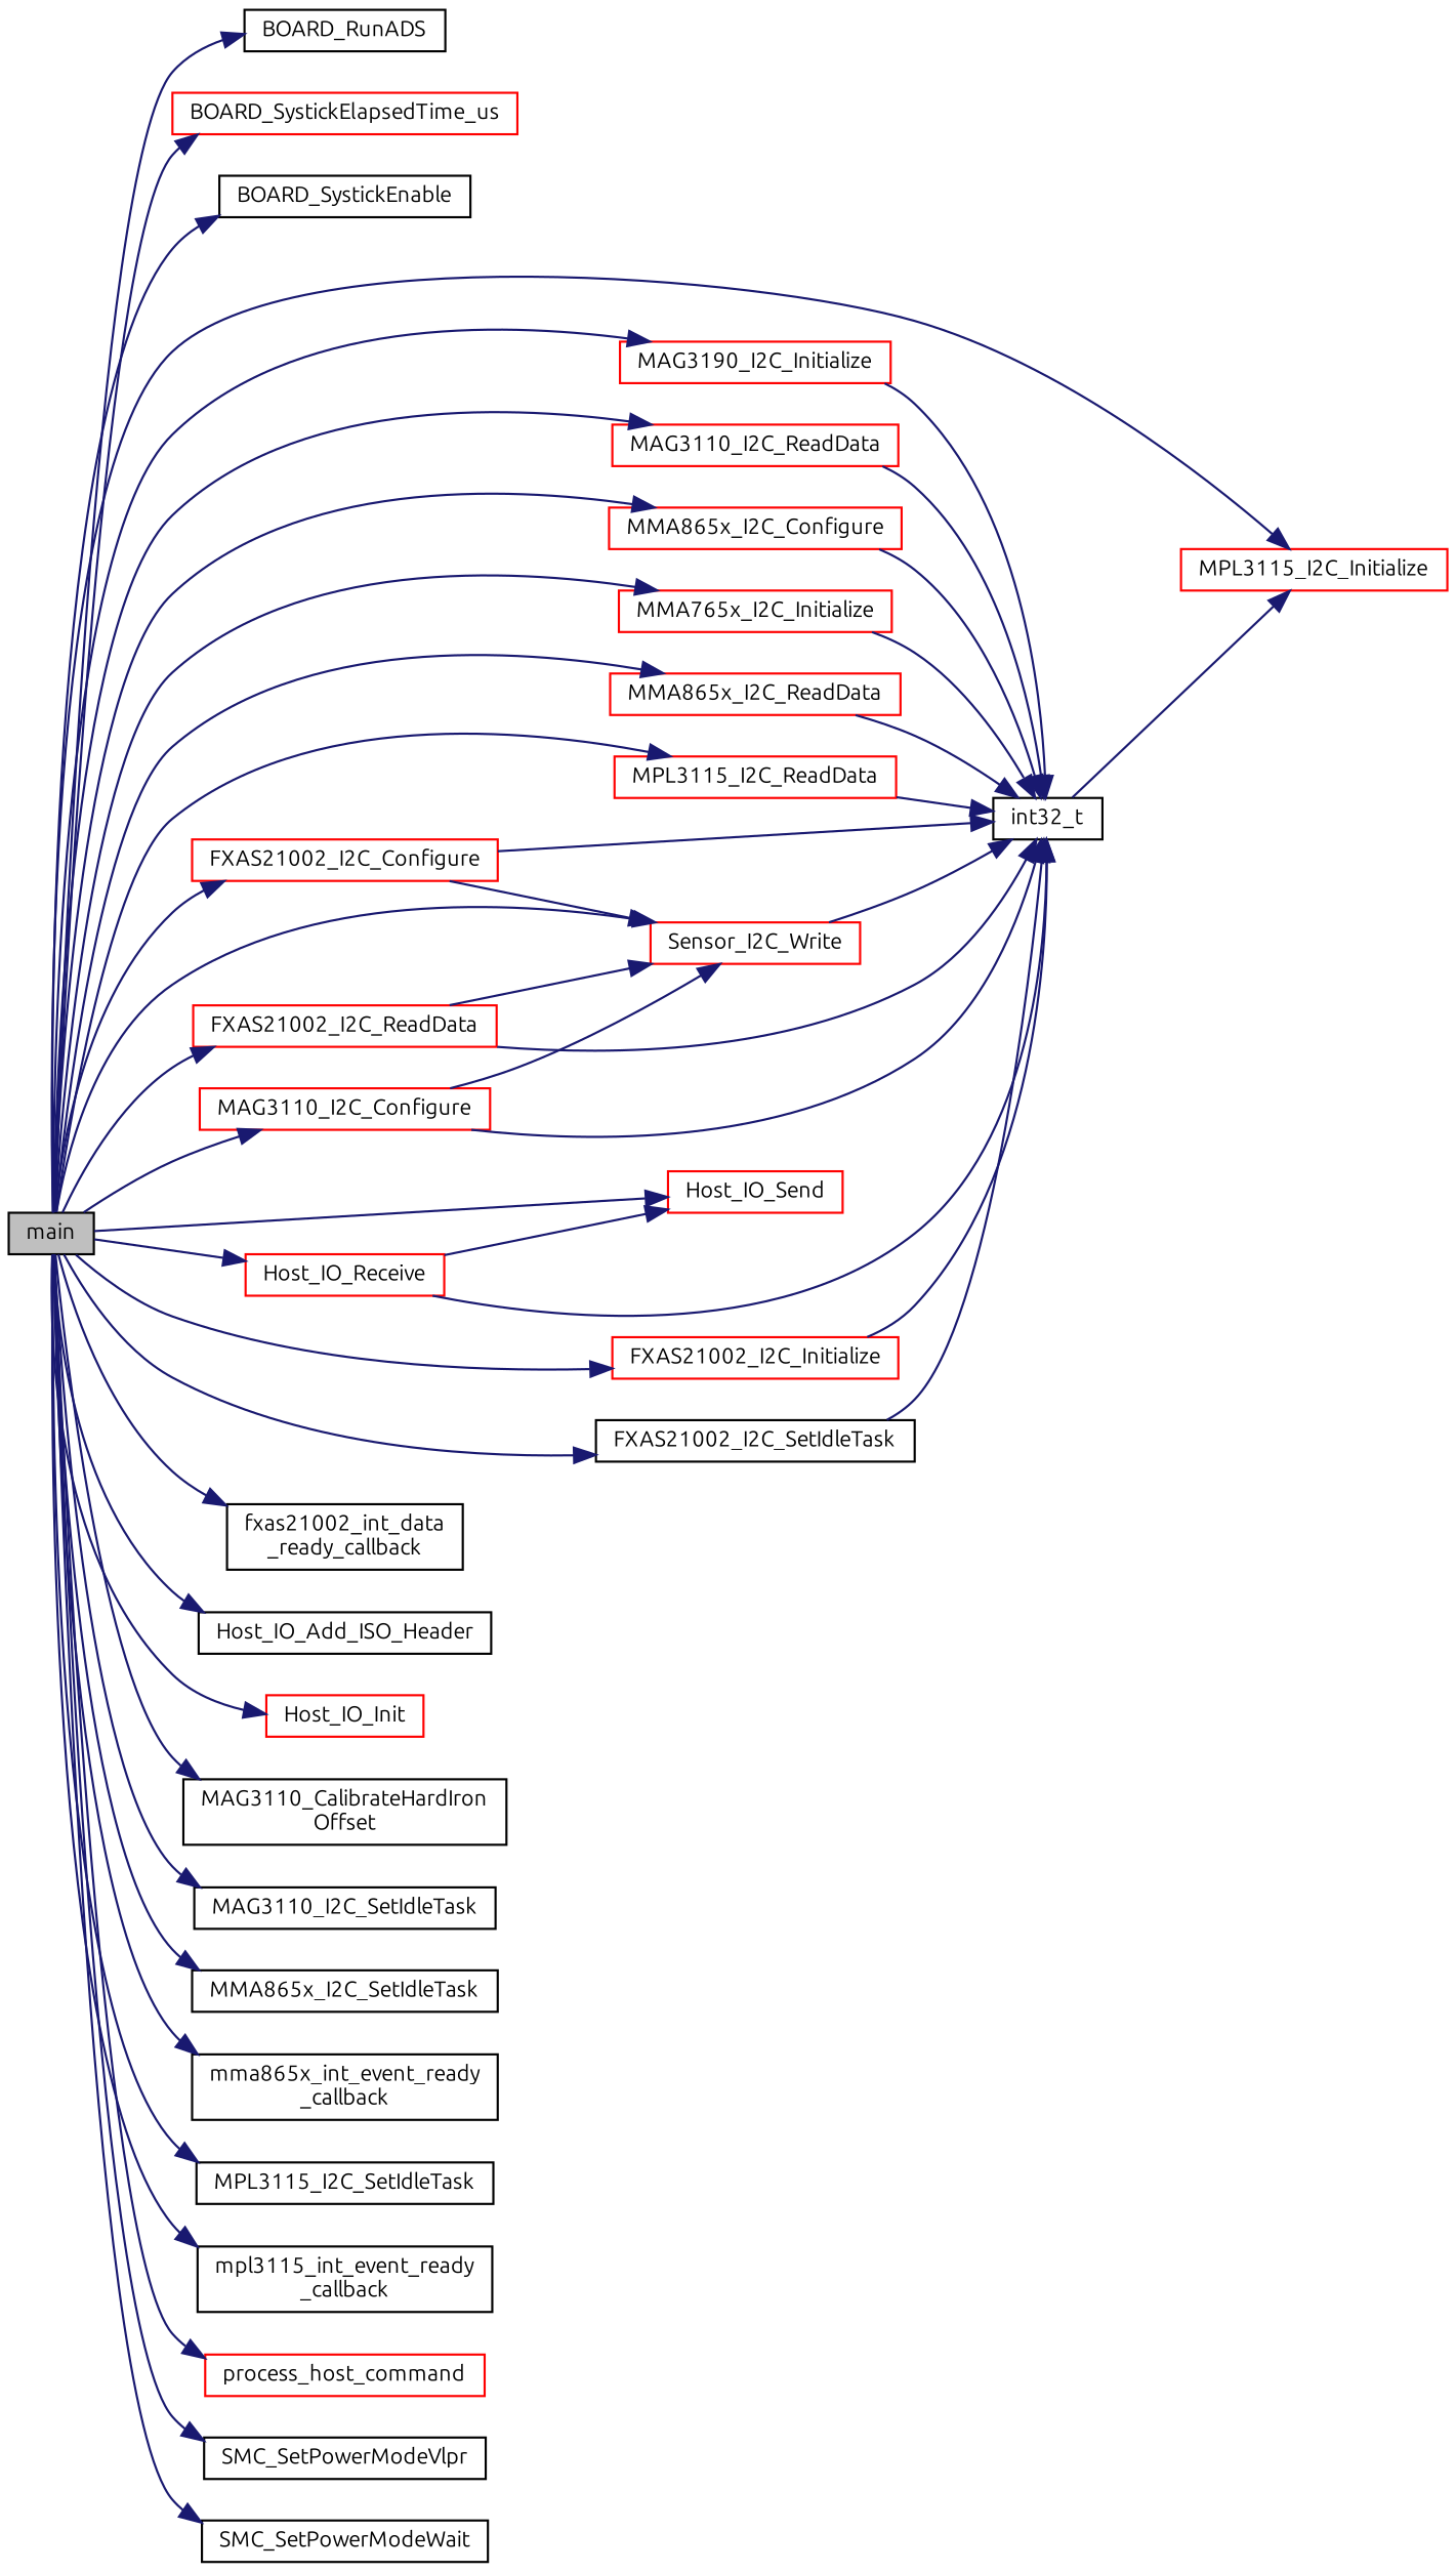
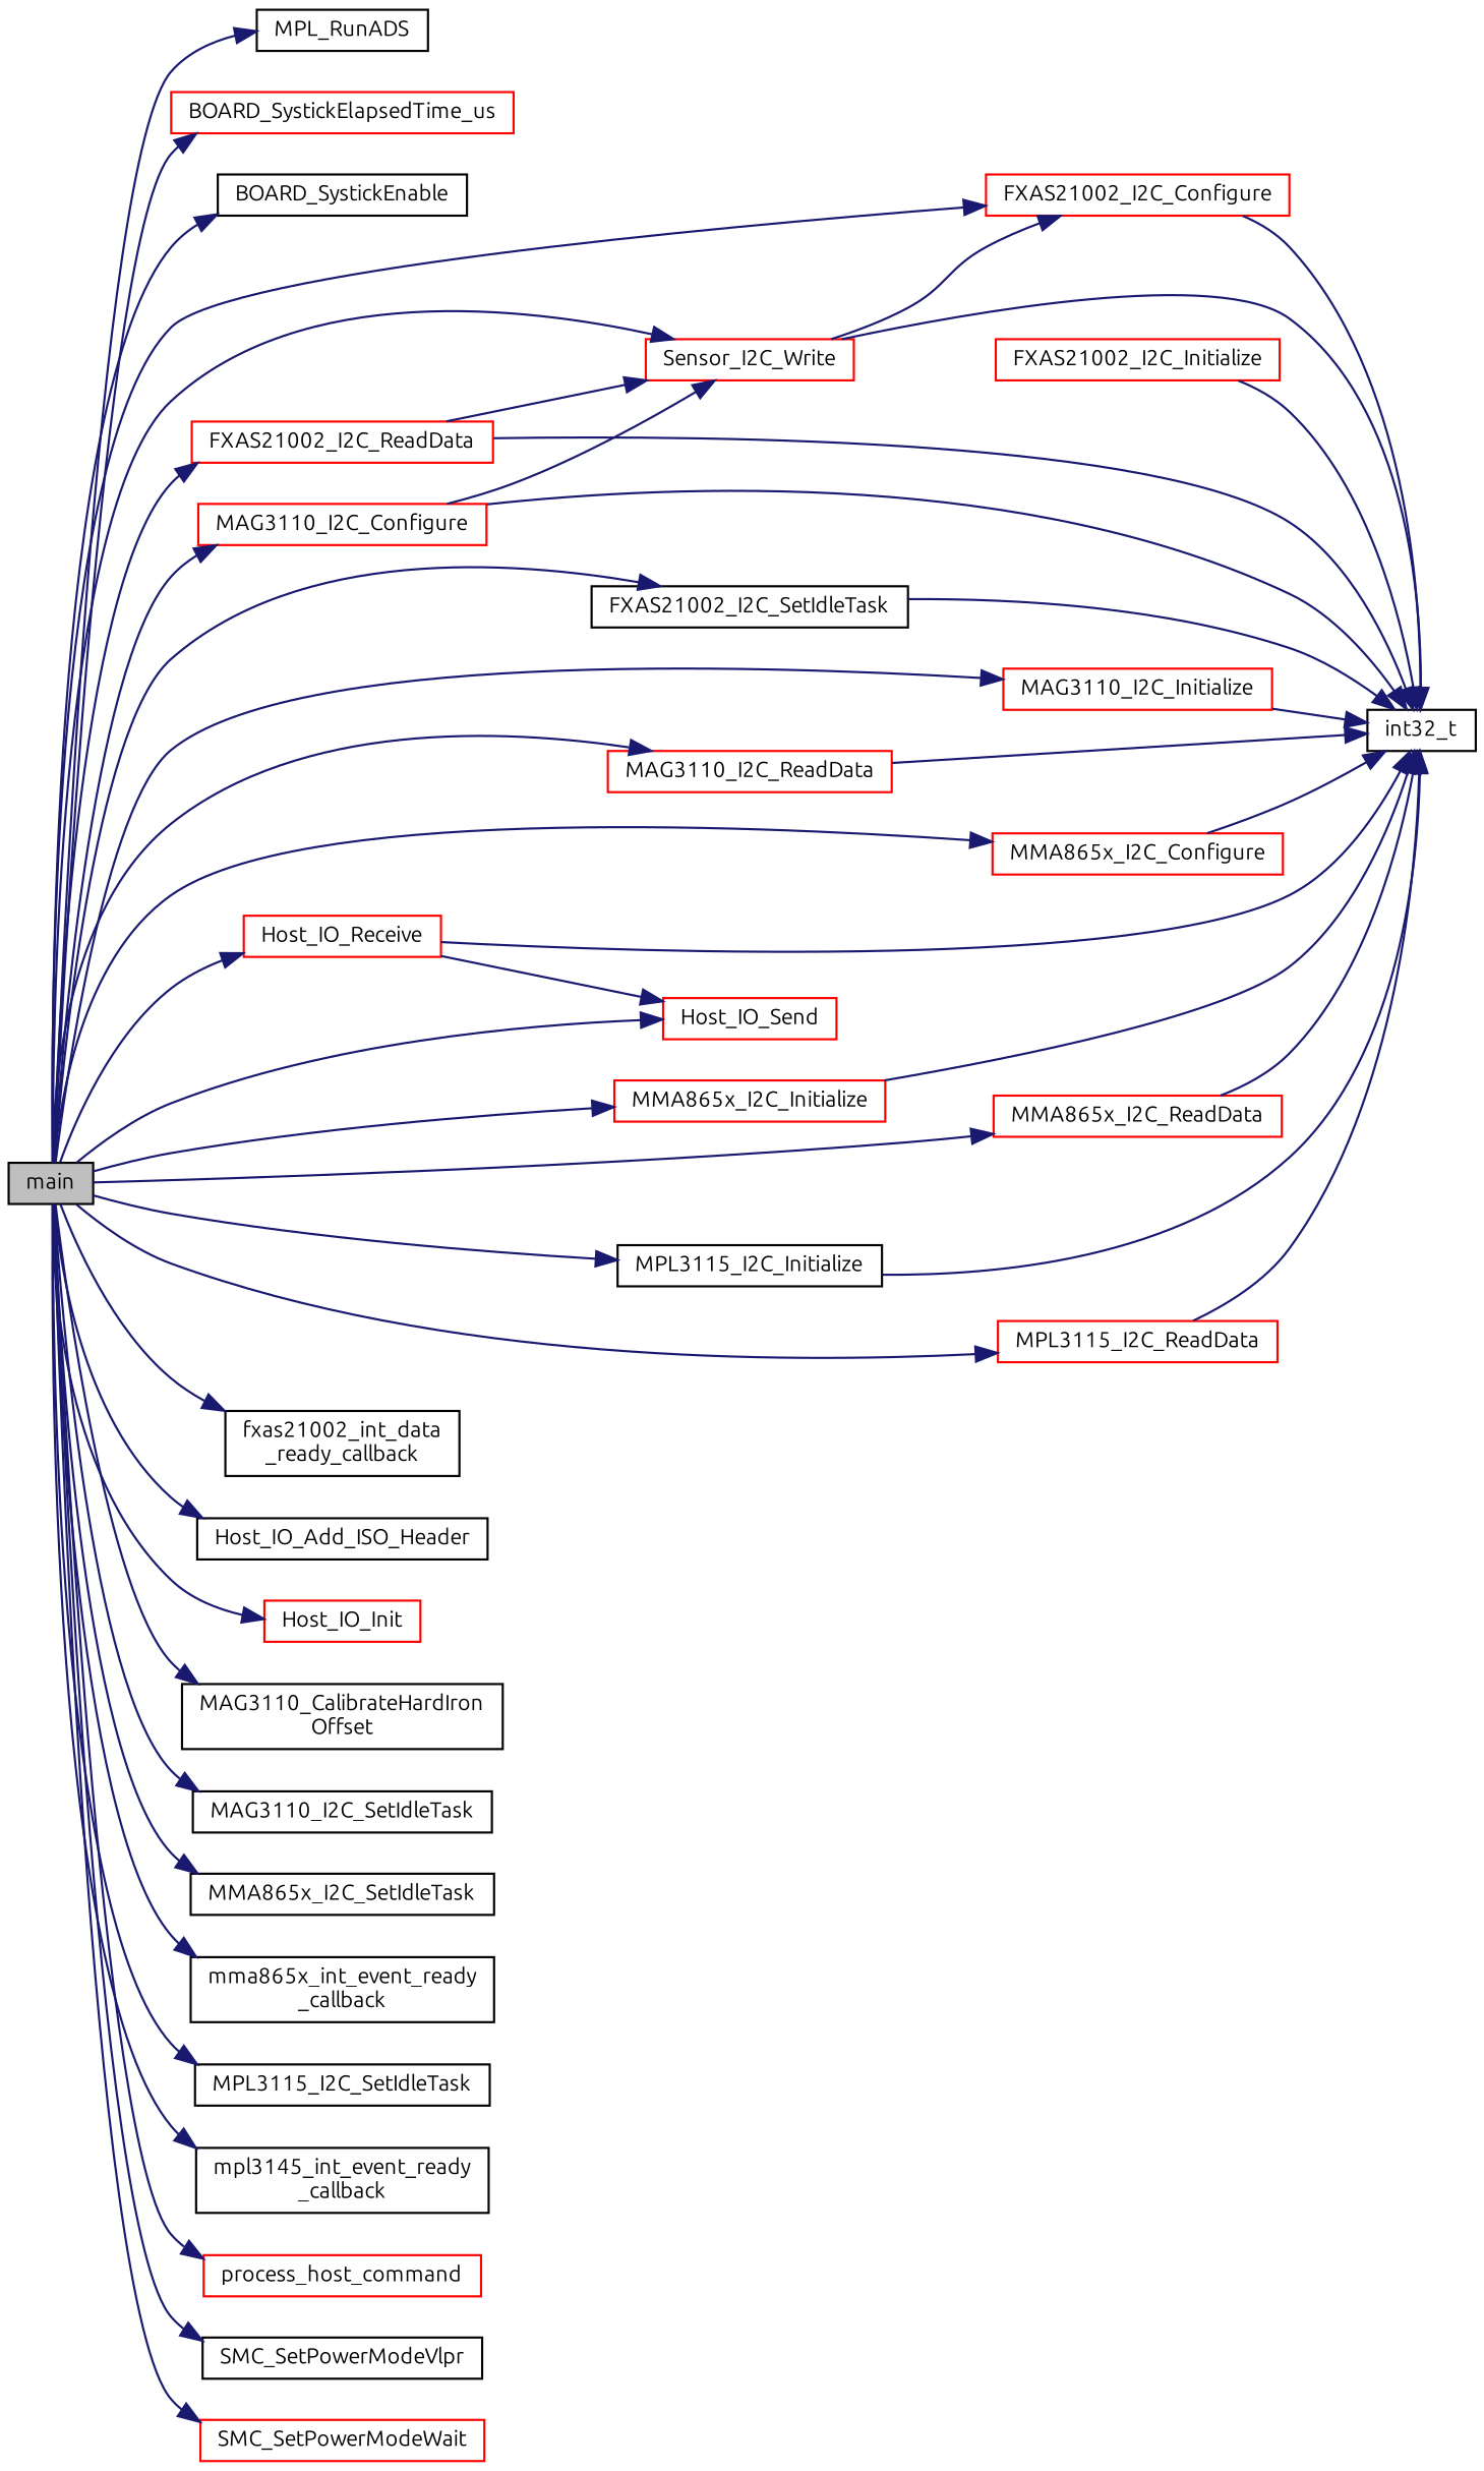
  digraph {
    fontname=Ubuntu
    rankdir=LR
    node [color=red fillcolor=white fontname=Ubuntu fontsize=10 shape=record style=filled]
    edge [color=midnightblue fontname=Ubuntu fontsize=10 labelfontname=Helvetica labelfontsize=10 style=solid]
    n1 [color=black fillcolor=grey75 fontcolor=black height=0.2 label=main width=0.4]
-   n2 [color=black height=0.2 label=BOARD_RunADS width=0.4]
+   n2 [color=black height=0.2 label=MPL_RunADS width=0.4]
    n3 [height=0.2 label=BOARD_SystickElapsedTime_us width=0.4]
    n4 [color=black height=0.2 label=BOARD_SystickEnable width=0.4]
    n5 [height=0.2 label=FXAS21002_I2C_Configure width=0.4]
    n6 [height=0.2 label=Sensor_I2C_Write width=0.4]
    n7 [height=0.2 label=FXAS21002_I2C_Initialize width=0.4]
    n8 [height=0.2 label=FXAS21002_I2C_ReadData width=0.4]
    n9 [color=black height=0.2 label=FXAS21002_I2C_SetIdleTask width=0.4]
    n10 [color=black height=0.2 label="fxas21002_int_data\l_ready_callback" width=0.4]
    n11 [color=black height=0.2 label=Host_IO_Add_ISO_Header width=0.4]
    n12 [height=0.2 label=Host_IO_Init width=0.4]
    n13 [height=0.2 label=Host_IO_Receive width=0.4]
    n14 [height=0.2 label=Host_IO_Send width=0.4]
    n15 [color=black height=0.2 label="MAG3110_CalibrateHardIron\lOffset" width=0.4]
    n16 [height=0.2 label=MAG3110_I2C_Configure width=0.4]
-   n17 [height=0.2 label=MAG3190_I2C_Initialize width=0.4]
+   n17 [height=0.2 label=MAG3110_I2C_Initialize width=0.4]
    n18 [height=0.2 label=MAG3110_I2C_ReadData width=0.4]
    n19 [color=black height=0.2 label=MAG3110_I2C_SetIdleTask width=0.4]
    n20 [height=0.2 label=MMA865x_I2C_Configure width=0.4]
-   n21 [height=0.2 label=MMA765x_I2C_Initialize width=0.4]
+   n21 [height=0.2 label=MMA865x_I2C_Initialize width=0.4]
    n22 [height=0.2 label=MMA865x_I2C_ReadData width=0.4]
    n23 [color=black height=0.2 label=MMA865x_I2C_SetIdleTask width=0.4]
    n24 [color=black height=0.2 label="mma865x_int_event_ready\l_callback" width=0.4]
-   n25 [height=0.2 label=MPL3115_I2C_Initialize width=0.4]
+   n25 [color=black height=0.2 label=MPL3115_I2C_Initialize width=0.4]
    n26 [height=0.2 label=MPL3115_I2C_ReadData width=0.4]
    n27 [color=black height=0.2 label=MPL3115_I2C_SetIdleTask width=0.4]
-   n28 [color=black height=0.2 label="mpl3115_int_event_ready\l_callback" width=0.4]
+   n28 [color=black height=0.2 label="mpl3145_int_event_ready\l_callback" width=0.4]
    n29 [height=0.2 label=process_host_command width=0.4]
    n30 [color=black height=0.2 label=SMC_SetPowerModeVlpr width=0.4]
-   n31 [color=black height=0.2 label=SMC_SetPowerModeWait width=0.4]
+   n31 [height=0.2 label=SMC_SetPowerModeWait width=0.4]
    n32 [color=black height=0.2 label=int32_t width=0.4]
    n1 -> n2
    n1 -> n3
    n1 -> n4
    n1 -> n5
    n1 -> n6
-   n1 -> n7
    n1 -> n8
    n1 -> n9
    n1 -> n10
    n1 -> n11
    n1 -> n12
    n1 -> n13
    n1 -> n14
    n1 -> n15
    n1 -> n16
    n1 -> n17
    n1 -> n18
    n1 -> n19
    n1 -> n20
    n1 -> n21
    n1 -> n22
    n1 -> n23
    n1 -> n24
    n1 -> n25
    n1 -> n26
    n1 -> n27
    n1 -> n28
    n1 -> n29
    n1 -> n30
    n1 -> n31
-   n5 -> n6
+   n6 -> n5
    n5 -> n32
    n6 -> n32
    n7 -> n32
    n8 -> n6
    n8 -> n32
    n9 -> n32
    n13 -> n14
    n13 -> n32
    n16 -> n6
    n16 -> n32
    n17 -> n32
    n18 -> n32
    n20 -> n32
    n21 -> n32
    n22 -> n32
-   n32 -> n25
+   n25 -> n32
    n26 -> n32
  }
